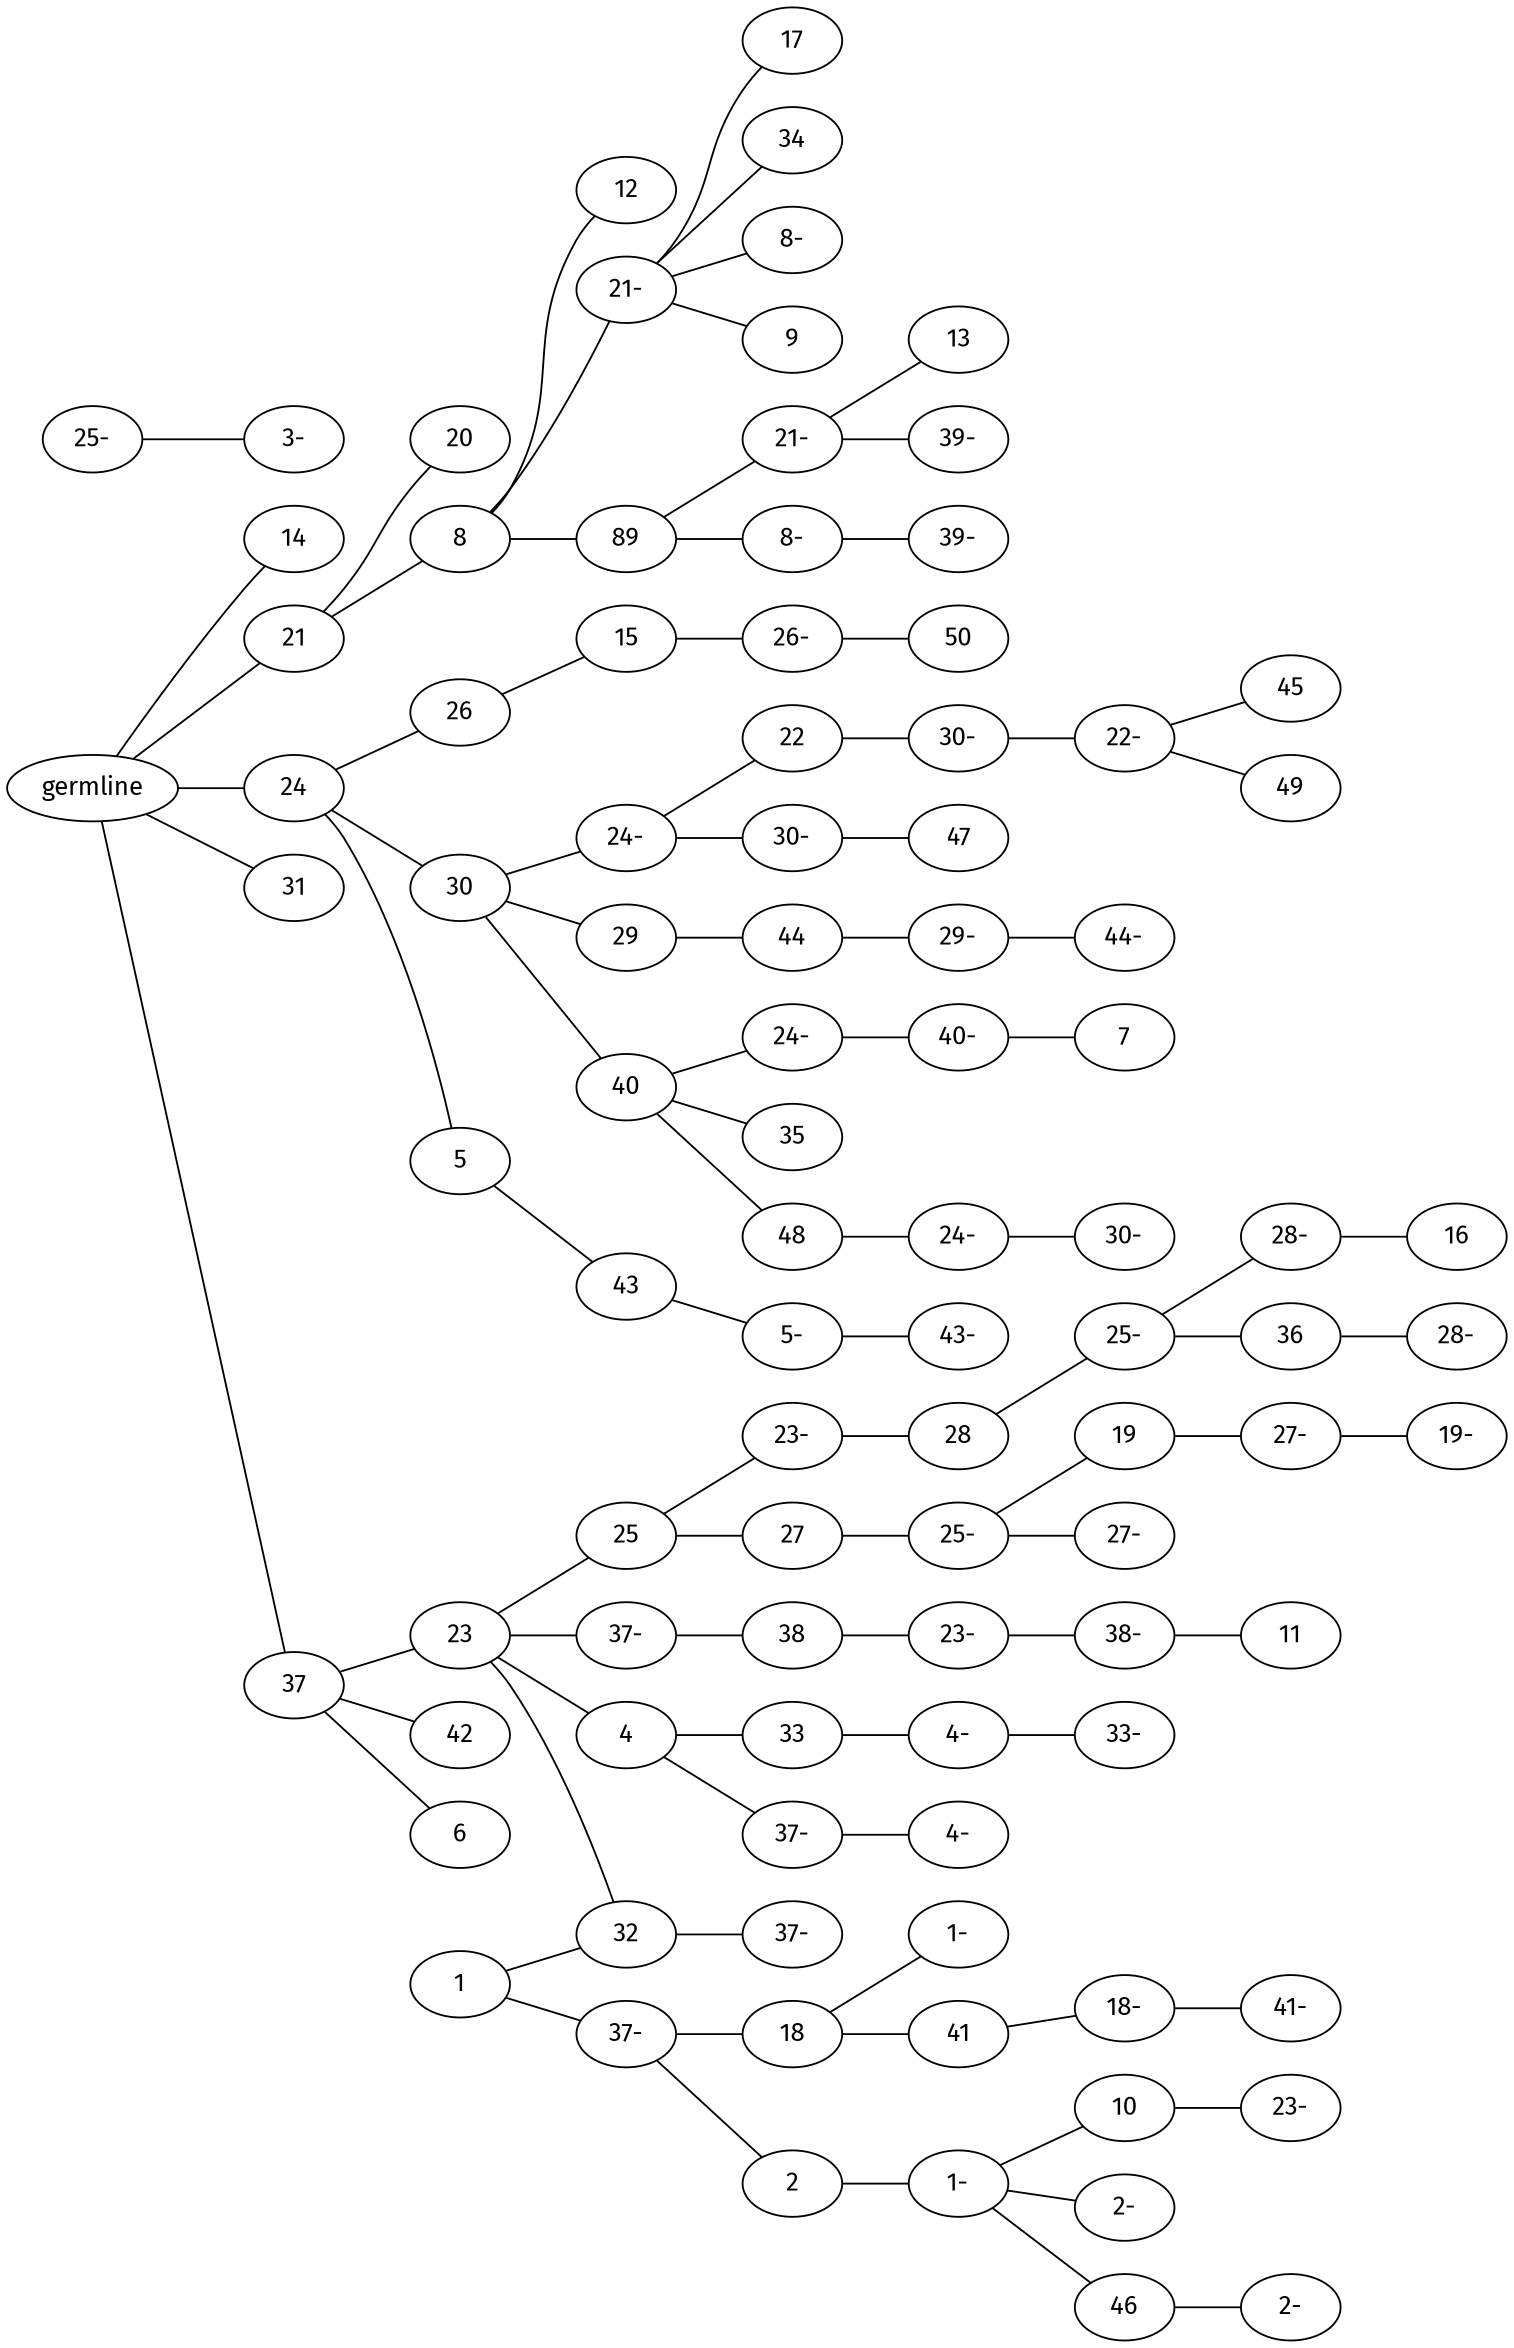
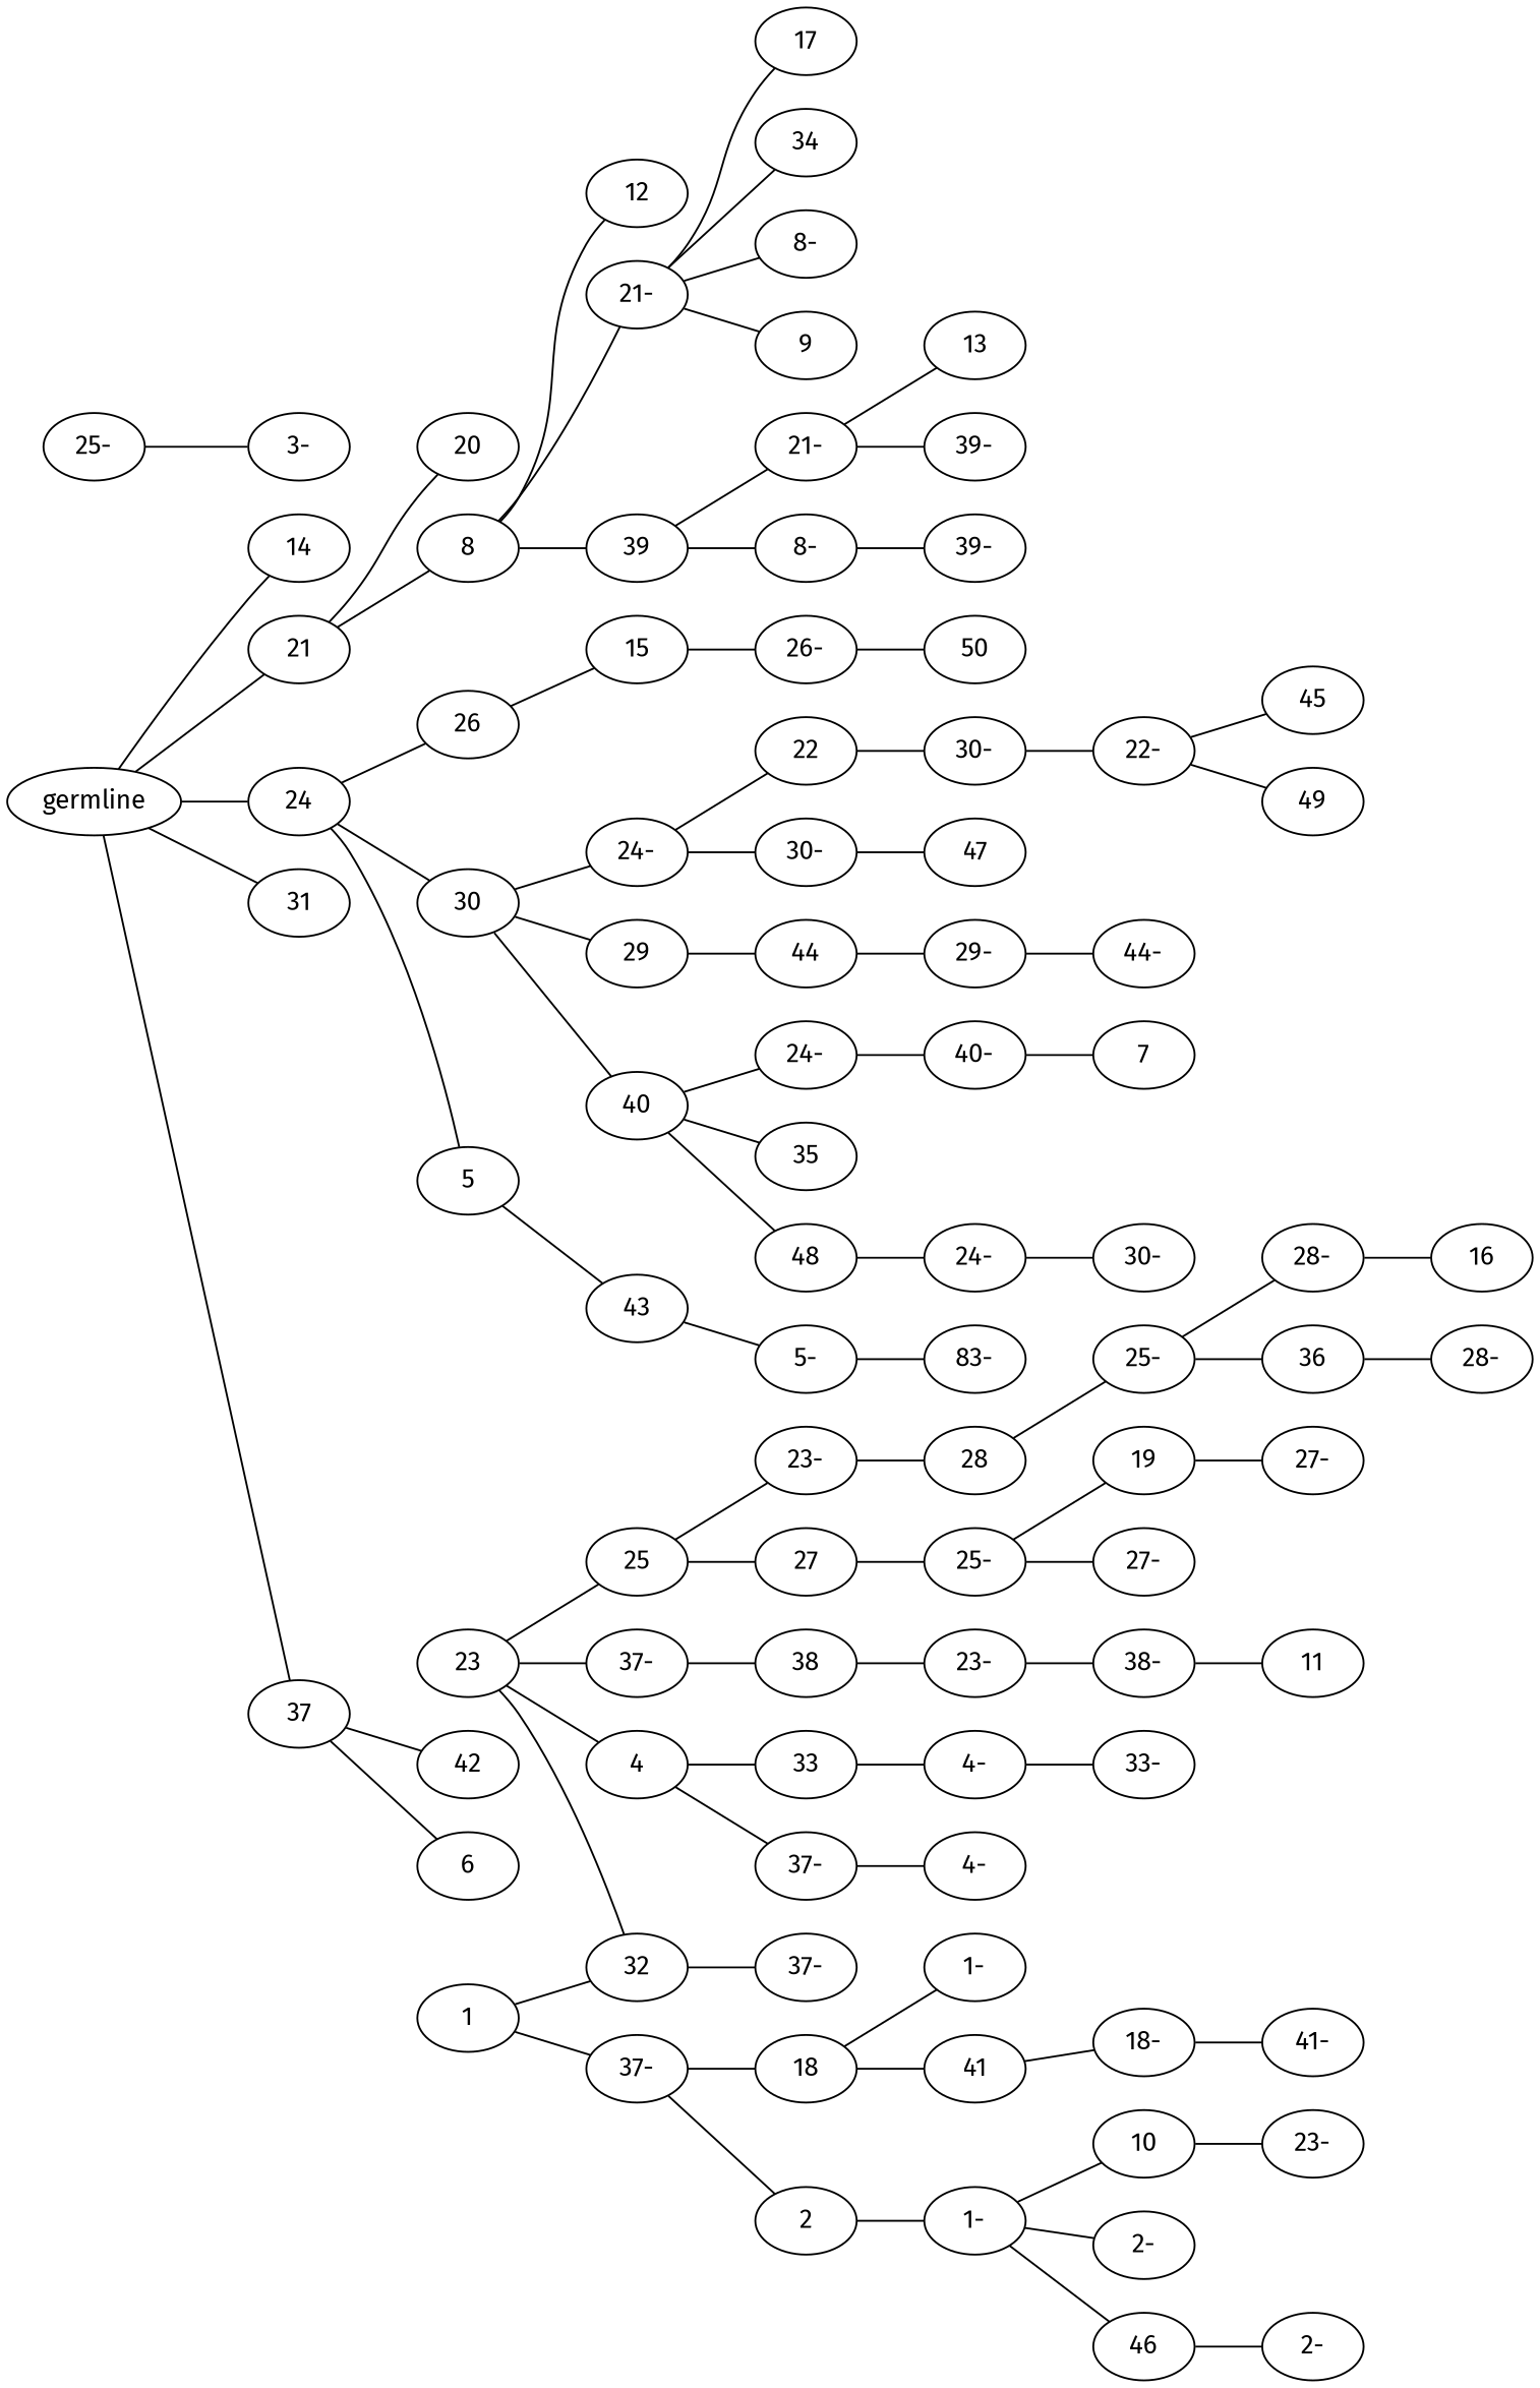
  graph {
    fontname="Fira Sans"
    rankdir=LR
    node [fontname="Fira Sans"]
    edge [fontname="Fira Sans"]
    n1 [label=germline]
    n2 [label=14]
    n3 [label=21]
    n4 [label=24]
    n5 [label=31]
    n6 [label=37]
    n7 [label=20]
    n8 [label=8]
    n9 [label=26]
    n10 [label=30]
    n11 [label=5]
    n12 [label=23]
    n13 [label=42]
    n14 [label=6]
    n15 [label=12]
    n16 [label="21-"]
-   n17 [label=89]
+   n17 [label=39]
    n18 [label=17]
    n19 [label=34]
    n20 [label="8-"]
    n21 [label=9]
    n22 [label="21-"]
    n23 [label="8-"]
    n24 [label=13]
    n25 [label="39-"]
    n26 [label="39-"]
    n27 [label=15]
    n28 [label="24-"]
    n29 [label=29]
    n30 [label=40]
    n31 [label=43]
    n32 [label="26-"]
    n33 [label=50]
    n34 [label=22]
    n35 [label="30-"]
    n36 [label=44]
    n37 [label="24-"]
    n38 [label=35]
    n39 [label=48]
    n40 [label="30-"]
    n41 [label=47]
    n42 [label="22-"]
    n43 [label=45]
    n44 [label=49]
    n45 [label="29-"]
    n46 [label="44-"]
    n47 [label="40-"]
    n48 [label="24-"]
    n49 [label=7]
    n50 [label="30-"]
    n51 [label="5-"]
-   n52 [label="43-"]
+   n52 [label="83-"]
    n53 [label=25]
    n54 [label="37-"]
    n55 [label=4]
    n56 [label=32]
    n57 [label=1]
    n58 [label="37-"]
    n59 [label="23-"]
    n60 [label=27]
    n61 [label=38]
    n62 [label=33]
    n63 [label="37-"]
    n64 [label="37-"]
    n65 [label=18]
    n66 [label=2]
    n67 [label="1-"]
    n68 [label=41]
    n69 [label="1-"]
    n70 [label="18-"]
    n71 [label="41-"]
    n72 [label=10]
    n73 [label="2-"]
    n74 [label=46]
    n75 [label="23-"]
    n76 [label="2-"]
    n77 [label=28]
    n78 [label="25-"]
    n79 [label="25-"]
    n80 [label="28-"]
    n81 [label=36]
    n82 [label=16]
    n83 [label="28-"]
    n84 [label=19]
    n85 [label="27-"]
    n86 [label="27-"]
-   n87 [label="19-"]
    n88 [label="25-"]
    n89 [label="3-"]
    n90 [label="23-"]
    n91 [label="38-"]
    n92 [label=11]
    n93 [label="4-"]
    n94 [label="4-"]
    n95 [label="33-"]
    n1 -- n2
    n1 -- n3
    n1 -- n4
    n1 -- n5
    n1 -- n6
    n3 -- n7
    n3 -- n8
    n4 -- n9
    n4 -- n10
    n4 -- n11
-   n6 -- n12
    n6 -- n13
    n6 -- n14
    n8 -- n15
    n8 -- n16
    n8 -- n17
    n9 -- n27
    n10 -- n28
    n10 -- n29
    n10 -- n30
    n11 -- n31
    n12 -- n53
    n12 -- n54
    n12 -- n55
    n12 -- n56
    n16 -- n18
    n16 -- n19
    n16 -- n20
    n16 -- n21
    n17 -- n22
    n17 -- n23
    n22 -- n24
    n22 -- n25
    n23 -- n26
    n27 -- n32
    n28 -- n34
    n28 -- n35
    n29 -- n36
    n30 -- n37
    n30 -- n38
    n30 -- n39
    n31 -- n51
    n32 -- n33
    n34 -- n40
    n35 -- n41
    n36 -- n45
    n37 -- n47
    n39 -- n48
    n40 -- n42
    n42 -- n43
    n42 -- n44
    n45 -- n46
    n47 -- n49
    n48 -- n50
    n51 -- n52
    n53 -- n59
    n53 -- n60
    n54 -- n61
    n55 -- n62
    n55 -- n63
    n56 -- n64
    n57 -- n56
    n57 -- n58
    n58 -- n65
    n58 -- n66
    n59 -- n77
    n60 -- n78
    n61 -- n90
    n62 -- n93
    n63 -- n94
    n65 -- n67
    n65 -- n68
    n66 -- n69
    n68 -- n70
    n69 -- n72
    n69 -- n73
    n69 -- n74
    n70 -- n71
    n72 -- n75
    n74 -- n76
    n77 -- n79
    n78 -- n84
    n78 -- n85
    n79 -- n80
    n79 -- n81
    n80 -- n82
    n81 -- n83
    n84 -- n86
-   n86 -- n87
    n88 -- n89
    n90 -- n91
    n91 -- n92
    n93 -- n95
  }
